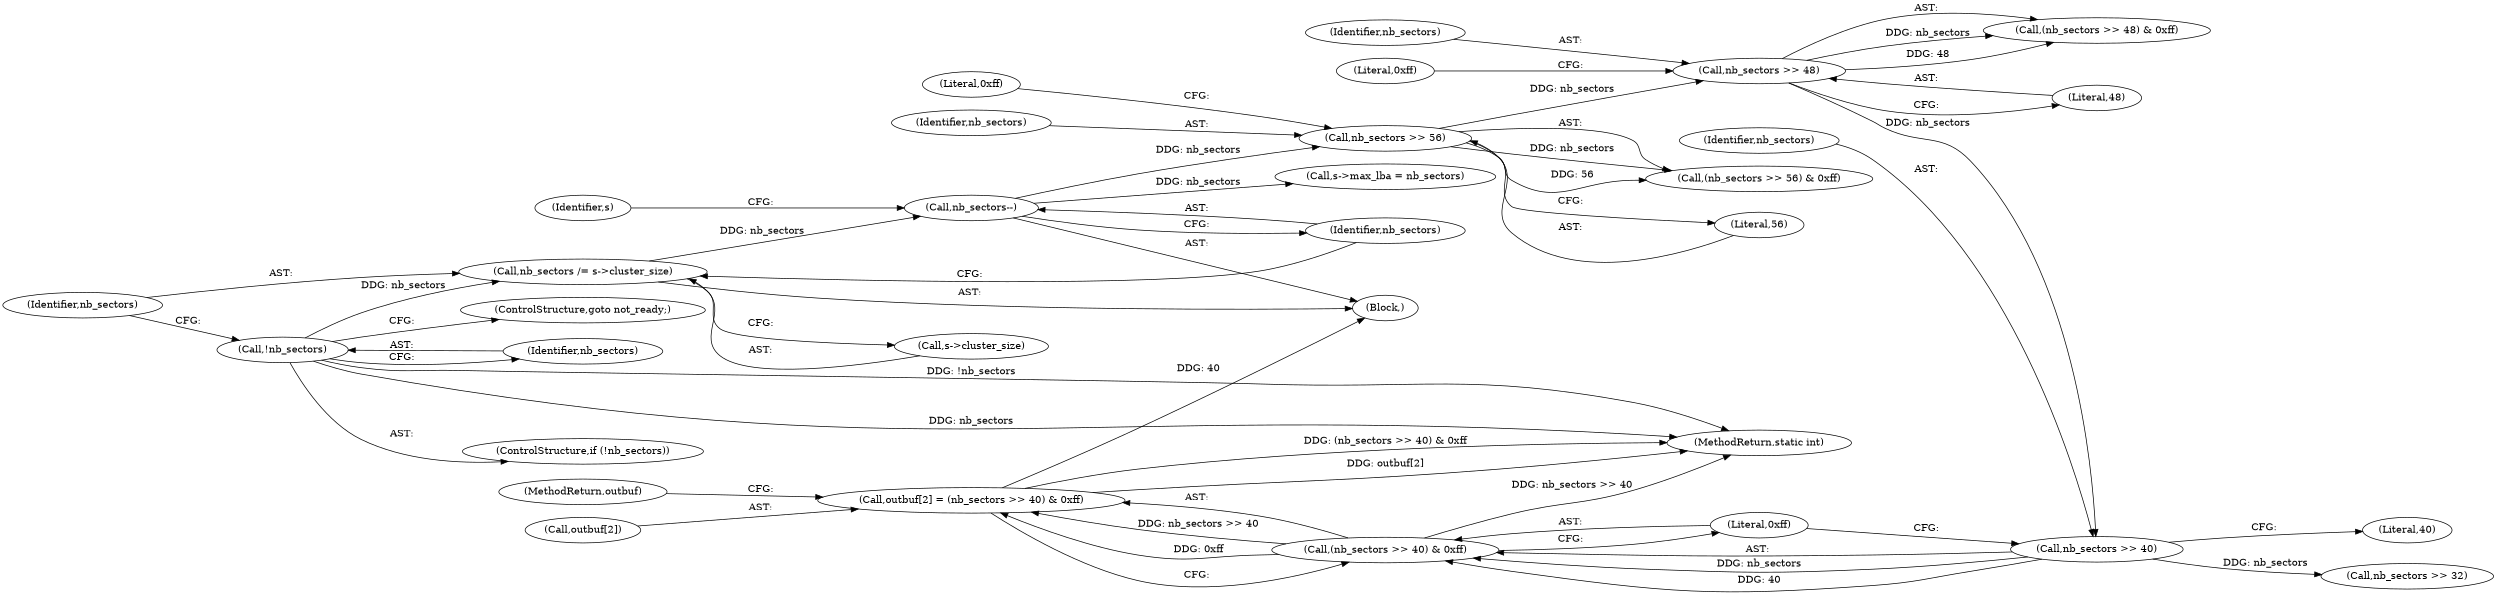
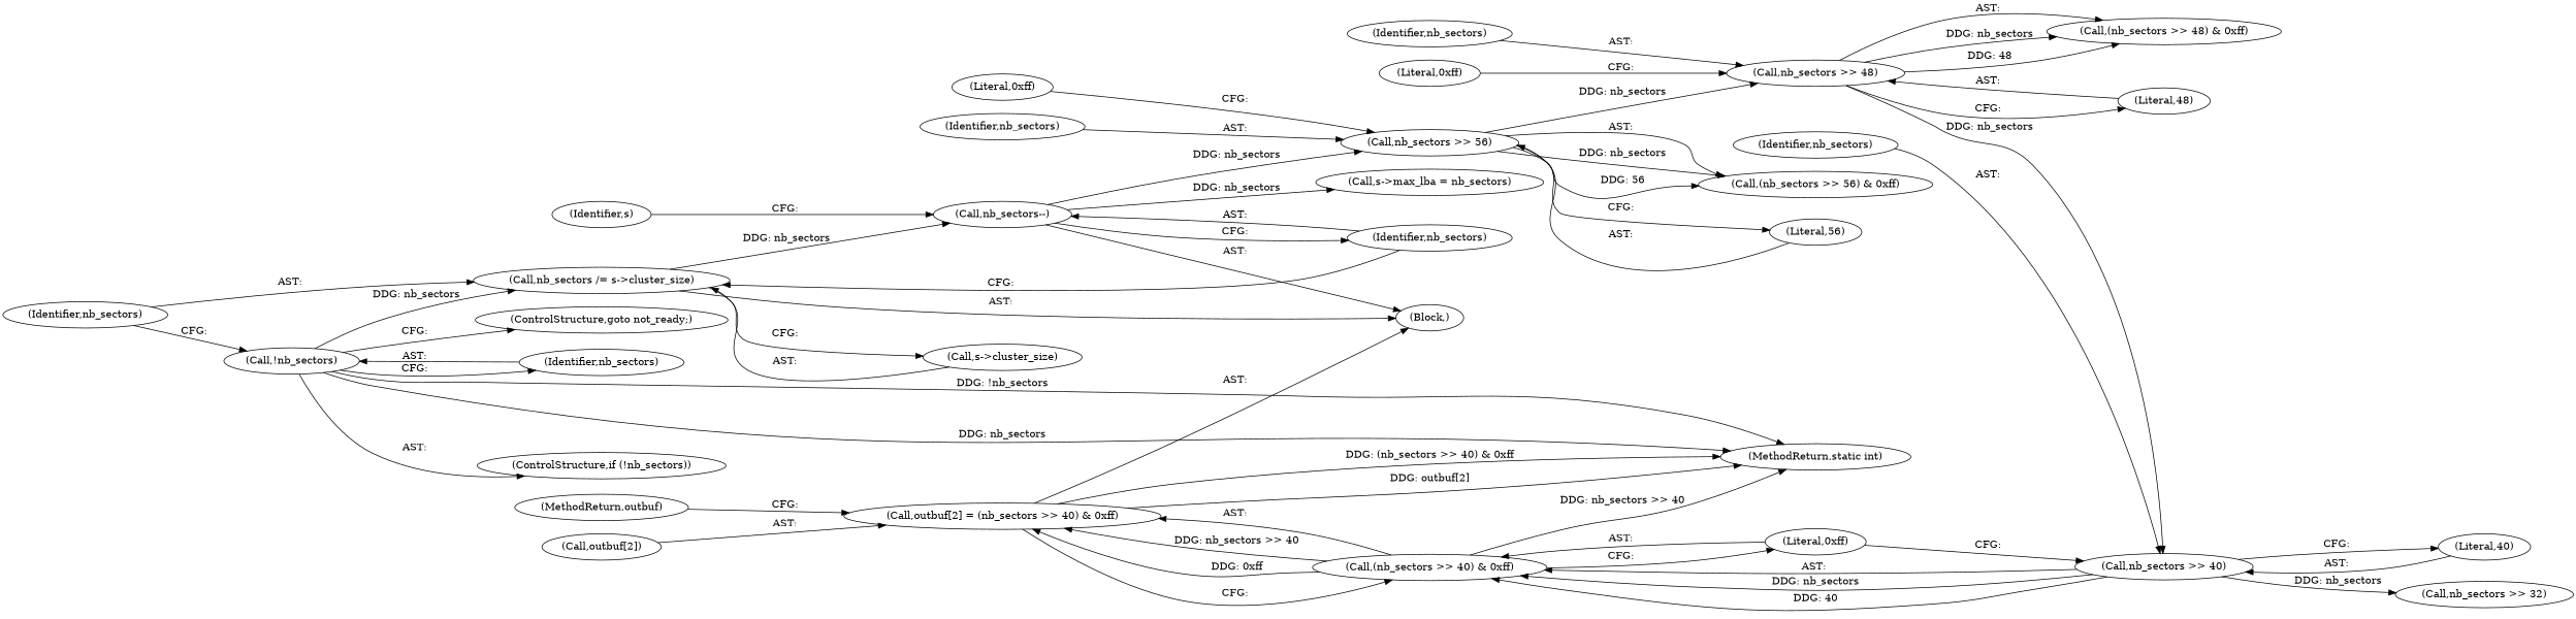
  digraph {
    rankdir=LR
    n1 [label="(Call,outbuf[2] = (nb_sectors >> 40) & 0xff)"]
    n2 [label="(Call,(nb_sectors >> 40) & 0xff)"]
    n3 [label="(MethodReturn,static int)"]
    n4 [label="(Block,)"]
    n5 [label="(Literal,0xff)"]
    n6 [label="(Call,nb_sectors >> 40)"]
    n7 [label="(Literal,40)"]
    n8 [label="(Call,nb_sectors >> 32)"]
    n9 [label="(Call,nb_sectors >> 48)"]
    n10 [label="(Literal,48)"]
    n11 [label="(Call,(nb_sectors >> 48) & 0xff)"]
    n12 [label="(Call,nb_sectors >> 56)"]
    n13 [label="(Call,(nb_sectors >> 56) & 0xff)"]
    n14 [label="(Literal,56)"]
    n15 [label="(Call,nb_sectors--)"]
    n16 [label="(Call,s->max_lba = nb_sectors)"]
    n17 [label="(Identifier,nb_sectors)"]
    n18 [label="(Call,nb_sectors /= s->cluster_size)"]
    n19 [label="(Call,s->cluster_size)"]
    n20 [label="(Call,!nb_sectors)"]
    n21 [label="(ControlStructure,if (!nb_sectors))"]
    n22 [label="(Identifier,nb_sectors)"]
    n23 [label="(ControlStructure,goto not_ready;)"]
    n24 [label="(Identifier,nb_sectors)"]
    n25 [label="(Literal,0xff)"]
    n26 [label="(MethodReturn,outbuf)"]
    n27 [label="(Identifier,s)"]
    n28 [label="(Literal,0xff)"]
    n29 [label="(Identifier,nb_sectors)"]
    n30 [label="(Identifier,nb_sectors)"]
    n31 [label="(Call,outbuf[2])"]
    n32 [label="(Identifier,nb_sectors)"]
    n1 -> n2 [label="CFG: "]
    n1 -> n3 [label="DDG: (nb_sectors >> 40) & 0xff"]
    n1 -> n3 [label="DDG: outbuf[2]"]
-   n1 -> n4 [label="DDG: 40"]
+   n1 -> n4 [label="AST: "]
    n2 -> n1 [label="AST: "]
    n2 -> n1 [label="DDG: nb_sectors >> 40"]
    n2 -> n1 [label="DDG: 0xff"]
    n2 -> n3 [label="DDG: nb_sectors >> 40"]
    n2 -> n5 [label="CFG: "]
    n5 -> n2 [label="AST: "]
    n5 -> n6 [label="CFG: "]
    n6 -> n2 [label="AST: "]
    n6 -> n2 [label="DDG: nb_sectors"]
    n6 -> n2 [label="DDG: 40"]
    n6 -> n7 [label="CFG: "]
    n6 -> n8 [label="DDG: nb_sectors"]
+   n7 -> n6 [label="AST: "]
    n9 -> n6 [label="DDG: nb_sectors"]
    n9 -> n10 [label="CFG: "]
    n9 -> n11 [label="AST: "]
    n9 -> n11 [label="DDG: nb_sectors"]
    n9 -> n11 [label="DDG: 48"]
    n10 -> n9 [label="AST: "]
    n12 -> n9 [label="DDG: nb_sectors"]
    n12 -> n13 [label="AST: "]
    n12 -> n13 [label="DDG: nb_sectors"]
    n12 -> n13 [label="DDG: 56"]
    n12 -> n14 [label="CFG: "]
    n14 -> n12 [label="AST: "]
    n15 -> n4 [label="AST: "]
    n15 -> n12 [label="DDG: nb_sectors"]
    n15 -> n16 [label="DDG: nb_sectors"]
    n15 -> n17 [label="CFG: "]
    n17 -> n15 [label="AST: "]
    n17 -> n18 [label="CFG: "]
    n18 -> n4 [label="AST: "]
    n18 -> n15 [label="DDG: nb_sectors"]
    n18 -> n19 [label="CFG: "]
    n19 -> n18 [label="AST: "]
    n20 -> n3 [label="DDG: !nb_sectors"]
    n20 -> n3 [label="DDG: nb_sectors"]
    n20 -> n18 [label="DDG: nb_sectors"]
    n20 -> n21 [label="AST: "]
    n20 -> n22 [label="CFG: "]
    n20 -> n23 [label="CFG: "]
    n22 -> n20 [label="AST: "]
    n24 -> n9 [label="AST: "]
    n25 -> n9 [label="CFG: "]
    n26 -> n1 [label="CFG: "]
    n27 -> n15 [label="CFG: "]
    n28 -> n12 [label="CFG: "]
    n29 -> n12 [label="AST: "]
    n30 -> n6 [label="AST: "]
    n31 -> n1 [label="AST: "]
    n32 -> n18 [label="AST: "]
    n32 -> n20 [label="CFG: "]
  }
